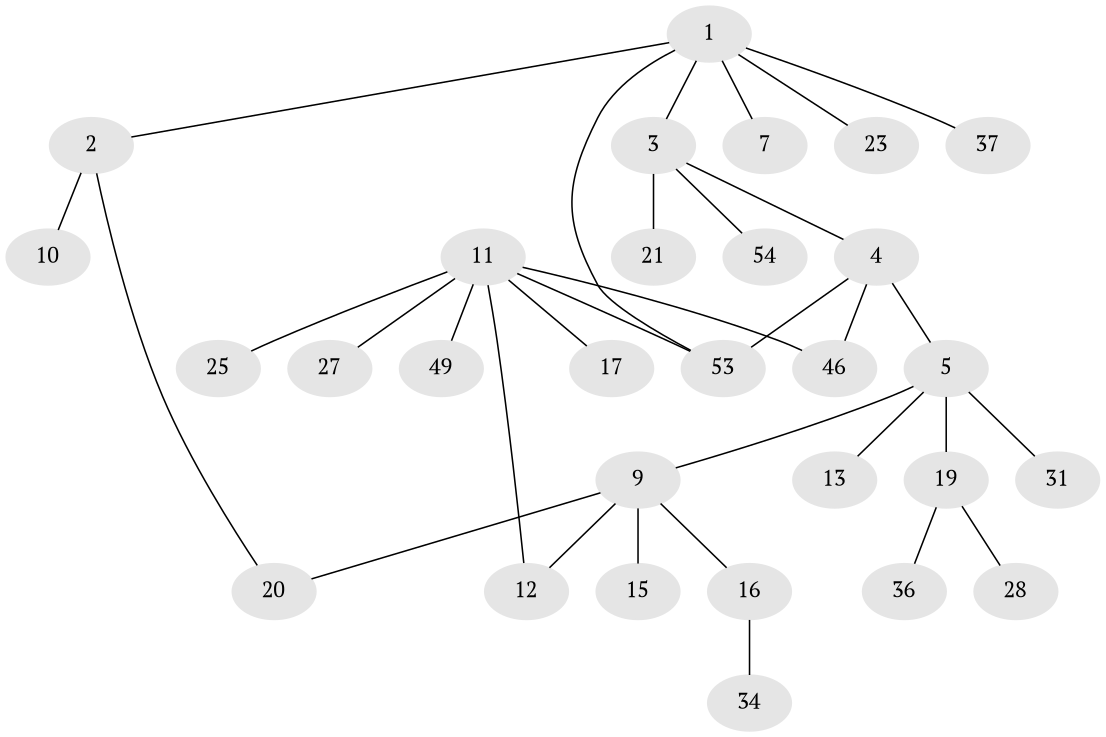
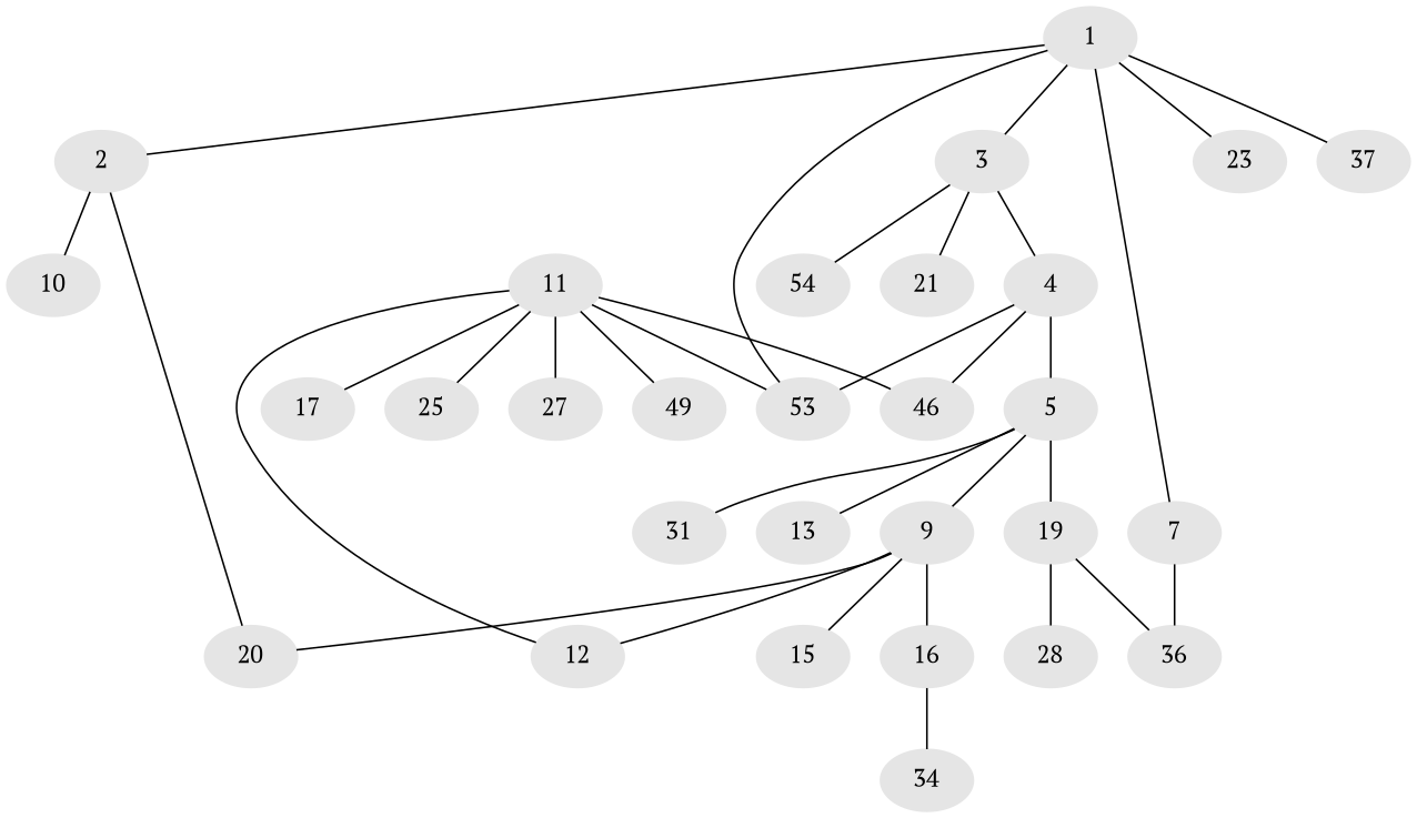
  graph {
    fontname="PT Serif"
    node [color=gray90 fontname="PT Serif" style=filled]
    edge [fontname="PT Serif"]
    2 [super="+6"]
    10
    20 [super="+35"]
    1
    3
    7 [super="+48"]
    23
    37 [super="+41"]
    53 [super="+58"]
    4 [super="+8"]
    21
    54
    36 [super="+40+42"]
    5
    46 [super="+57"]
    11
    12 [super="+33"]
    17 [super="+30"]
    25 [super="+43+56"]
    27 [super="+29"]
    49
    9 [super="+14+18"]
    13
    19 [super="+52+22+24"]
    31 [super="+45"]
    15
    16 [super="+50+26"]
    28 [super="+38"]
    34
    2 -- 10 [weight=2]
    2 -- 20
    1 -- 2
    1 -- 3
    1 -- 7
    1 -- 23
    1 -- 37
    1 -- 53
    3 -- 4
    3 -- 21
    3 -- 54
+   7 -- 36
    4 -- 53
    4 -- 5
    4 -- 46
    5 -- 9
    5 -- 13
    5 -- 19
    5 -- 31
    11 -- 53
    11 -- 46
    11 -- 12
    11 -- 17
    11 -- 25
    11 -- 27
    11 -- 49
    9 -- 20
    9 -- 12
    9 -- 15
    9 -- 16
    19 -- 36
    19 -- 28
    16 -- 34
  }
